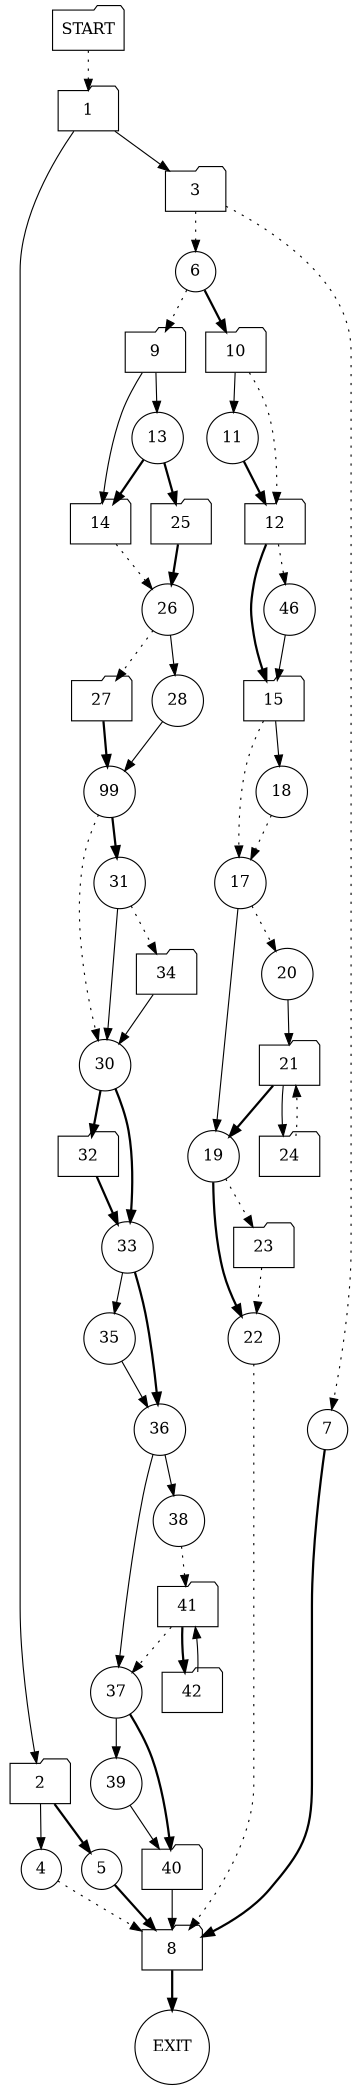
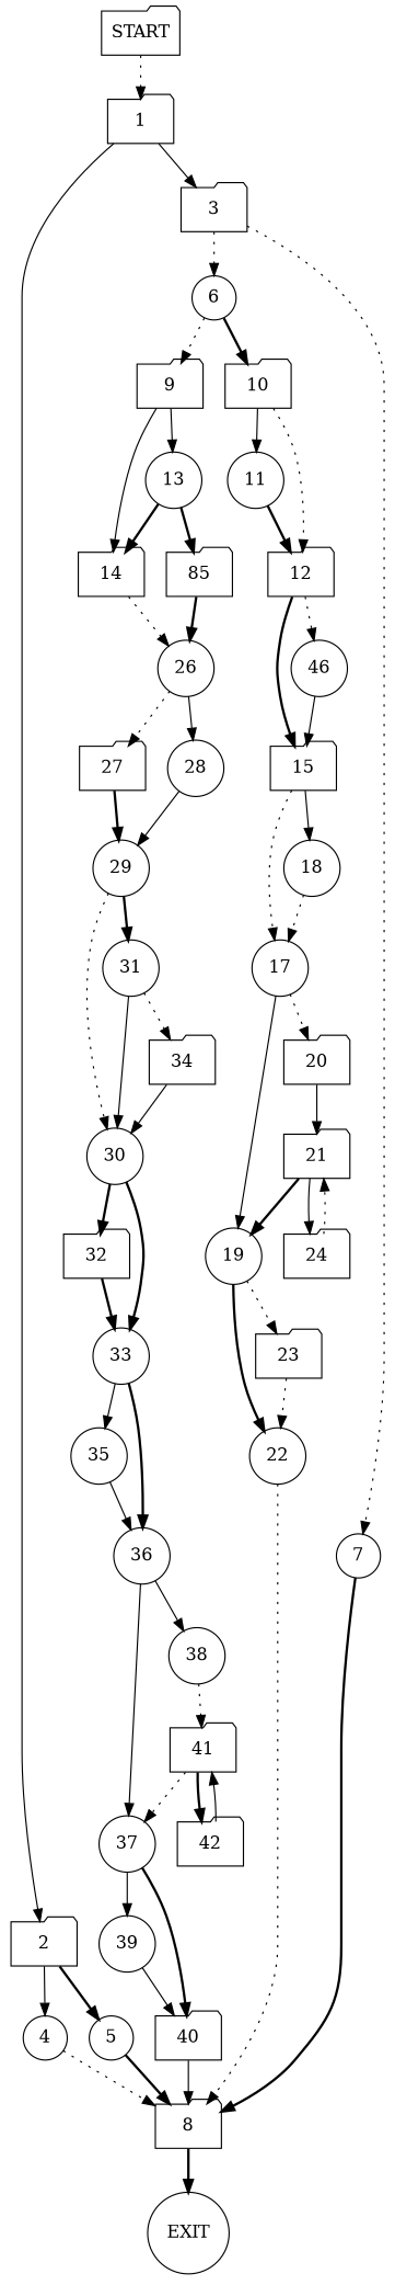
  digraph {
    node [shape=circle]
    edge [style=solid]
    n1 [label=START shape=folder]
    1 [shape=folder]
    2 [shape=folder]
    3 [shape=folder]
    n5 [label=EXIT]
    4
    5
    6
    7
    8 [shape=folder]
    9 [shape=folder]
    10 [shape=folder]
    13
    14 [shape=folder]
    11
    12 [shape=folder]
-   25 [shape=folder]
+   25 [shape=folder label=85]
    26
    15 [shape=folder]
    n20 [label=46]
    17
    18
    27 [shape=folder]
    28
    19
-   20
+   20 [shape=folder]
    22
    23 [shape=folder]
    21 [shape=folder]
    24 [shape=folder]
-   29 [label=99]
+   29
    30
    31
    32 [shape=folder]
    33
    34 [shape=folder]
    35
    36
    37
    38
    39
    40 [shape=folder]
    41 [shape=folder]
    42 [shape=folder]
    n1 -> 1 [style=dotted]
    1 -> 2
    1 -> 3
    2 -> 4
    2 -> 5 [style=bold]
    3 -> 6 [style=dotted]
    3 -> 7 [style=dotted]
    4 -> 8 [style=dotted]
    5 -> 8 [style=bold]
    6 -> 9 [style=dotted]
    6 -> 10 [style=bold]
    7 -> 8 [style=bold]
    8 -> n5 [style=bold]
    9 -> 13
    9 -> 14
    10 -> 11
    10 -> 12 [style=dotted]
    13 -> 14 [style=bold]
    13 -> 25 [style=bold]
    14 -> 26 [style=dotted]
    11 -> 12 [style=bold]
    12 -> 15 [style=bold]
    12 -> n20 [style=dotted]
    25 -> 26 [style=bold]
    26 -> 27 [style=dotted]
    26 -> 28
    15 -> 17 [style=dotted]
    15 -> 18
    n20 -> 15
    17 -> 19
    17 -> 20 [style=dotted]
    18 -> 17 [style=dotted]
    27 -> 29 [style=bold]
    28 -> 29
    19 -> 22 [style=bold]
    19 -> 23 [style=dotted]
    20 -> 21
    22 -> 8 [style=dotted]
    23 -> 22 [style=dotted]
    21 -> 19 [style=bold]
    21 -> 24
    24 -> 21 [style=dotted]
    29 -> 30 [style=dotted]
    29 -> 31 [style=bold]
    30 -> 32 [style=bold]
    30 -> 33 [style=bold]
    31 -> 30
    31 -> 34 [style=dotted]
    32 -> 33 [style=bold]
    33 -> 35
    33 -> 36 [style=bold]
    34 -> 30
    35 -> 36
    36 -> 37
    36 -> 38
    37 -> 39
    37 -> 40 [style=bold]
    38 -> 41 [style=dotted]
    39 -> 40
    40 -> 8
    41 -> 37 [style=dotted]
    41 -> 42 [style=bold]
    42 -> 41
  }
